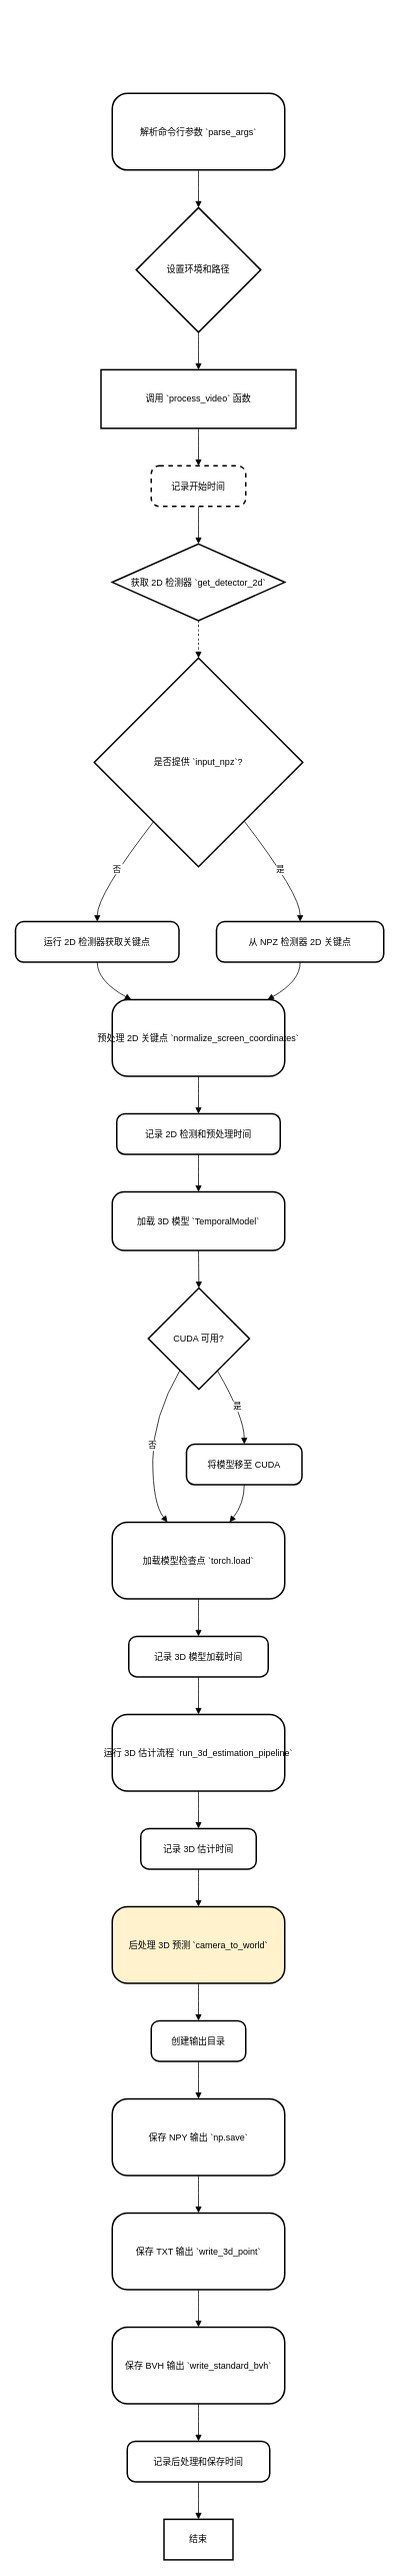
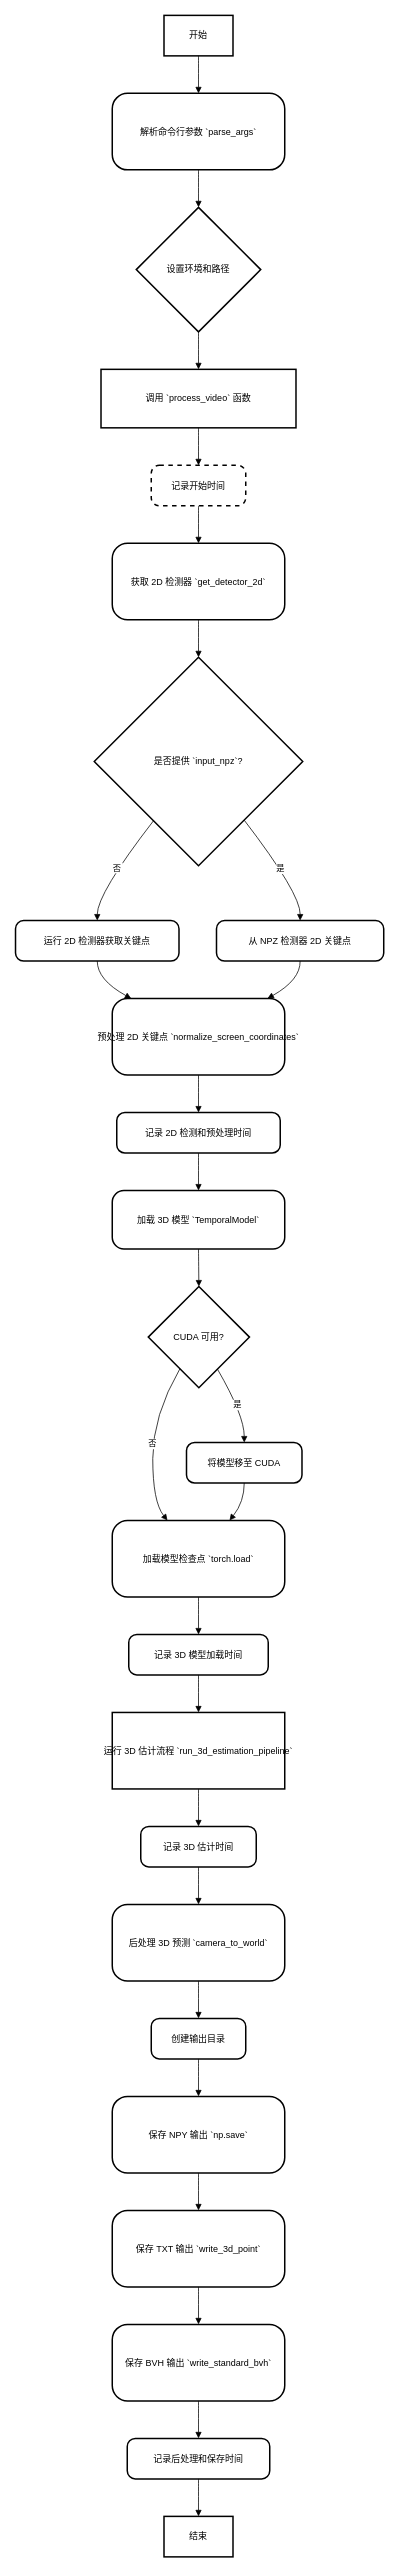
  <mxCell id="0" />
  <mxCell id="1" parent="0" />
+ <mxCell id="2" value="开始" style="whiteSpace=wrap;strokeWidth=2;" vertex="1" parent="1"><mxGeometry x="218" y="20" width="92" height="54" as="geometry" /></mxCell>
  <mxCell id="3" value="解析命令行参数 `parse_args`" style="rounded=1;arcSize=20;strokeWidth=2" vertex="1" parent="1"><mxGeometry x="149" y="124" width="230" height="102" as="geometry" /></mxCell>
  <mxCell id="4" value="设置环境和路径" style="rhombus;strokeWidth=2;whiteSpace=wrap;" vertex="1" parent="1"><mxGeometry x="181" y="276" width="166" height="166" as="geometry" /></mxCell>
  <mxCell id="5" value="调用 `process_video` 函数" style="whiteSpace=wrap;strokeWidth=2;" vertex="1" parent="1"><mxGeometry x="134" y="492" width="260" height="78" as="geometry" /></mxCell>
  <mxCell id="6" value="记录开始时间" style="rounded=1;arcSize=20;strokeWidth=2;dashed=1;" vertex="1" parent="1"><mxGeometry x="201" y="620" width="126" height="54" as="geometry" /></mxCell>
- <mxCell id="7" value="获取 2D 检测器 `get_detector_2d`" style="rhombus;arcSize=20;strokeWidth=2;" vertex="1" parent="1"><mxGeometry x="149" y="724" width="230" height="102" as="geometry" /></mxCell>
+ <mxCell id="7" value="获取 2D 检测器 `get_detector_2d`" style="rounded=1;arcSize=20;strokeWidth=2" vertex="1" parent="1"><mxGeometry x="149" y="724" width="230" height="102" as="geometry" /></mxCell>
  <mxCell id="8" value="是否提供 `input_npz`?" style="rhombus;strokeWidth=2;whiteSpace=wrap;" vertex="1" parent="1"><mxGeometry x="125" y="876" width="278" height="278" as="geometry" /></mxCell>
  <mxCell id="9" value="运行 2D 检测器获取关键点" style="rounded=1;arcSize=20;strokeWidth=2" vertex="1" parent="1"><mxGeometry x="20" y="1227" width="218" height="54" as="geometry" /></mxCell>
  <mxCell id="10" value="从 NPZ 检测器 2D 关键点" style="rounded=1;arcSize=20;strokeWidth=2" vertex="1" parent="1"><mxGeometry x="288" y="1227" width="223" height="54" as="geometry" /></mxCell>
  <mxCell id="11" value="预处理 2D 关键点 `normalize_screen_coordinates`" style="rounded=1;arcSize=20;strokeWidth=2" vertex="1" parent="1"><mxGeometry x="149" y="1331" width="230" height="102" as="geometry" /></mxCell>
  <mxCell id="12" value="记录 2D 检测和预处理时间" style="rounded=1;arcSize=20;strokeWidth=2" vertex="1" parent="1"><mxGeometry x="155" y="1483" width="218" height="54" as="geometry" /></mxCell>
  <mxCell id="13" value="加载 3D 模型 `TemporalModel`" style="rounded=1;arcSize=20;strokeWidth=2" vertex="1" parent="1"><mxGeometry x="149" y="1587" width="230" height="78" as="geometry" /></mxCell>
  <mxCell id="14" value="CUDA 可用?" style="rhombus;strokeWidth=2;whiteSpace=wrap;" vertex="1" parent="1"><mxGeometry x="197" y="1715" width="135" height="135" as="geometry" /></mxCell>
  <mxCell id="15" value="将模型移至 CUDA" style="rounded=1;arcSize=20;strokeWidth=2" vertex="1" parent="1"><mxGeometry x="248" y="1923" width="154" height="54" as="geometry" /></mxCell>
  <mxCell id="16" value="加载模型检查点 `torch.load`" style="rounded=1;arcSize=20;strokeWidth=2" vertex="1" parent="1"><mxGeometry x="149" y="2027" width="230" height="102" as="geometry" /></mxCell>
  <mxCell id="17" value="记录 3D 模型加载时间" style="rounded=1;arcSize=20;strokeWidth=2" vertex="1" parent="1"><mxGeometry x="171" y="2179" width="186" height="54" as="geometry" /></mxCell>
- <mxCell id="18" value="运行 3D 估计流程 `run_3d_estimation_pipeline`" style="rounded=1;arcSize=20;strokeWidth=2" vertex="1" parent="1"><mxGeometry x="149" y="2283" width="230" height="102" as="geometry" /></mxCell>
+ <mxCell id="18" value="运行 3D 估计流程 `run_3d_estimation_pipeline`" style="arcSize=20;strokeWidth=2;rounded=0;" vertex="1" parent="1"><mxGeometry x="149" y="2283" width="230" height="102" as="geometry" /></mxCell>
  <mxCell id="19" value="记录 3D 估计时间" style="rounded=1;arcSize=20;strokeWidth=2" vertex="1" parent="1"><mxGeometry x="187" y="2435" width="154" height="54" as="geometry" /></mxCell>
- <mxCell id="20" value="后处理 3D 预测 `camera_to_world`" style="rounded=1;arcSize=20;strokeWidth=2;fillColor=#fff2cc;" vertex="1" parent="1"><mxGeometry x="149" y="2539" width="230" height="102" as="geometry" /></mxCell>
+ <mxCell id="20" value="后处理 3D 预测 `camera_to_world`" style="rounded=1;arcSize=20;strokeWidth=2" vertex="1" parent="1"><mxGeometry x="149" y="2539" width="230" height="102" as="geometry" /></mxCell>
  <mxCell id="21" value="创建输出目录" style="rounded=1;arcSize=20;strokeWidth=2" vertex="1" parent="1"><mxGeometry x="201" y="2691" width="126" height="54" as="geometry" /></mxCell>
  <mxCell id="22" value="保存 NPY 输出 `np.save`" style="rounded=1;arcSize=20;strokeWidth=2" vertex="1" parent="1"><mxGeometry x="149" y="2795" width="230" height="102" as="geometry" /></mxCell>
  <mxCell id="23" value="保存 TXT 输出 `write_3d_point`" style="rounded=1;arcSize=20;strokeWidth=2" vertex="1" parent="1"><mxGeometry x="149" y="2947" width="230" height="102" as="geometry" /></mxCell>
  <mxCell id="24" value="保存 BVH 输出 `write_standard_bvh`" style="rounded=1;arcSize=20;strokeWidth=2" vertex="1" parent="1"><mxGeometry x="149" y="3099" width="230" height="102" as="geometry" /></mxCell>
  <mxCell id="25" value="记录后处理和保存时间" style="rounded=1;arcSize=20;strokeWidth=2" vertex="1" parent="1"><mxGeometry x="169" y="3251" width="190" height="54" as="geometry" /></mxCell>
  <mxCell id="26" value="结束" style="whiteSpace=wrap;strokeWidth=2;" vertex="1" parent="1"><mxGeometry x="218" y="3355" width="92" height="54" as="geometry" /></mxCell>
+ <mxCell id="27" value="" style="curved=1;startArrow=none;endArrow=block;exitX=0.5;exitY=1;entryX=0.5;entryY=0;rounded=0;" edge="1" parent="1" source="2" target="3"><mxGeometry relative="1" as="geometry"><Array as="points" /></mxGeometry></mxCell>
  <mxCell id="28" value="" style="curved=1;startArrow=none;endArrow=block;exitX=0.5;exitY=1;entryX=0.5;entryY=0;rounded=0;" edge="1" parent="1" source="3" target="4"><mxGeometry relative="1" as="geometry"><Array as="points" /></mxGeometry></mxCell>
  <mxCell id="29" value="" style="curved=1;startArrow=none;endArrow=block;exitX=0.5;exitY=1;entryX=0.5;entryY=0;rounded=0;" edge="1" parent="1" source="4" target="5"><mxGeometry relative="1" as="geometry"><Array as="points" /></mxGeometry></mxCell>
  <mxCell id="30" value="" style="curved=1;startArrow=none;endArrow=block;exitX=0.5;exitY=1;entryX=0.5;entryY=0;rounded=0;" edge="1" parent="1" source="5" target="6"><mxGeometry relative="1" as="geometry"><Array as="points" /></mxGeometry></mxCell>
  <mxCell id="31" value="" style="curved=1;startArrow=none;endArrow=block;exitX=0.5;exitY=1;entryX=0.5;entryY=0;rounded=0;" edge="1" parent="1" source="6" target="7"><mxGeometry relative="1" as="geometry"><Array as="points" /></mxGeometry></mxCell>
- <mxCell id="32" value="" style="curved=1;startArrow=none;endArrow=block;exitX=0.5;exitY=1;entryX=0.5;entryY=0;rounded=0;dashed=1;" edge="1" parent="1" source="7" target="8"><mxGeometry relative="1" as="geometry"><Array as="points" /></mxGeometry></mxCell>
+ <mxCell id="32" value="" style="curved=1;startArrow=none;endArrow=block;exitX=0.5;exitY=1;entryX=0.5;entryY=0;rounded=0;" edge="1" parent="1" source="7" target="8"><mxGeometry relative="1" as="geometry"><Array as="points" /></mxGeometry></mxCell>
  <mxCell id="33" value="否" style="curved=1;startArrow=none;endArrow=block;exitX=0.12;exitY=1;entryX=0.5;entryY=0;rounded=0;" edge="1" parent="1" source="8" target="9"><mxGeometry relative="1" as="geometry"><Array as="points"><mxPoint x="129" y="1191" /></Array></mxGeometry></mxCell>
  <mxCell id="34" value="是" style="curved=1;startArrow=none;endArrow=block;exitX=0.89;exitY=1;entryX=0.5;entryY=0;rounded=0;" edge="1" parent="1" source="8" target="10"><mxGeometry relative="1" as="geometry"><Array as="points"><mxPoint x="400" y="1191" /></Array></mxGeometry></mxCell>
  <mxCell id="35" value="" style="curved=1;startArrow=none;endArrow=block;exitX=0.5;exitY=1;entryX=0.11;entryY=0;rounded=0;" edge="1" parent="1" source="9" target="11"><mxGeometry relative="1" as="geometry"><Array as="points"><mxPoint x="129" y="1306" /></Array></mxGeometry></mxCell>
  <mxCell id="36" value="" style="curved=1;startArrow=none;endArrow=block;exitX=0.5;exitY=1;entryX=0.9;entryY=0;rounded=0;" edge="1" parent="1" source="10" target="11"><mxGeometry relative="1" as="geometry"><Array as="points"><mxPoint x="400" y="1306" /></Array></mxGeometry></mxCell>
  <mxCell id="37" value="" style="curved=1;startArrow=none;endArrow=block;exitX=0.5;exitY=1;entryX=0.5;entryY=0;rounded=0;" edge="1" parent="1" source="11" target="12"><mxGeometry relative="1" as="geometry"><Array as="points" /></mxGeometry></mxCell>
  <mxCell id="38" value="" style="curved=1;startArrow=none;endArrow=block;exitX=0.5;exitY=1;entryX=0.5;entryY=0;rounded=0;" edge="1" parent="1" source="12" target="13"><mxGeometry relative="1" as="geometry"><Array as="points" /></mxGeometry></mxCell>
  <mxCell id="39" value="" style="curved=1;startArrow=none;endArrow=block;exitX=0.5;exitY=1;entryX=0.5;entryY=0;rounded=0;" edge="1" parent="1" source="13" target="14"><mxGeometry relative="1" as="geometry"><Array as="points" /></mxGeometry></mxCell>
  <mxCell id="40" value="是" style="curved=1;startArrow=none;endArrow=block;exitX=0.79;exitY=1;entryX=0.5;entryY=0;rounded=0;" edge="1" parent="1" source="14" target="15"><mxGeometry relative="1" as="geometry"><Array as="points"><mxPoint x="325" y="1887" /></Array></mxGeometry></mxCell>
  <mxCell id="41" value="否" style="curved=1;startArrow=none;endArrow=block;exitX=0.2;exitY=1;entryX=0.32;entryY=0;rounded=0;" edge="1" parent="1" source="14" target="16"><mxGeometry relative="1" as="geometry"><Array as="points"><mxPoint x="203" y="1887" /><mxPoint x="203" y="2002" /></Array></mxGeometry></mxCell>
  <mxCell id="42" value="" style="curved=1;startArrow=none;endArrow=block;exitX=0.5;exitY=1;entryX=0.68;entryY=0;rounded=0;" edge="1" parent="1" source="15" target="16"><mxGeometry relative="1" as="geometry"><Array as="points"><mxPoint x="325" y="2002" /></Array></mxGeometry></mxCell>
  <mxCell id="43" value="" style="curved=1;startArrow=none;endArrow=block;exitX=0.5;exitY=1;entryX=0.5;entryY=0;rounded=0;" edge="1" parent="1" source="16" target="17"><mxGeometry relative="1" as="geometry"><Array as="points" /></mxGeometry></mxCell>
  <mxCell id="44" value="" style="curved=1;startArrow=none;endArrow=block;exitX=0.5;exitY=1;entryX=0.5;entryY=0;rounded=0;" edge="1" parent="1" source="17" target="18"><mxGeometry relative="1" as="geometry"><Array as="points" /></mxGeometry></mxCell>
  <mxCell id="45" value="" style="curved=1;startArrow=none;endArrow=block;exitX=0.5;exitY=1;entryX=0.5;entryY=0;rounded=0;" edge="1" parent="1" source="18" target="19"><mxGeometry relative="1" as="geometry"><Array as="points" /></mxGeometry></mxCell>
  <mxCell id="46" value="" style="curved=1;startArrow=none;endArrow=block;exitX=0.5;exitY=1;entryX=0.5;entryY=0;rounded=0;" edge="1" parent="1" source="19" target="20"><mxGeometry relative="1" as="geometry"><Array as="points" /></mxGeometry></mxCell>
  <mxCell id="47" value="" style="curved=1;startArrow=none;endArrow=block;exitX=0.5;exitY=1;entryX=0.5;entryY=0;rounded=0;" edge="1" parent="1" source="20" target="21"><mxGeometry relative="1" as="geometry"><Array as="points" /></mxGeometry></mxCell>
  <mxCell id="48" value="" style="curved=1;startArrow=none;endArrow=block;exitX=0.5;exitY=1;entryX=0.5;entryY=0;rounded=0;" edge="1" parent="1" source="21" target="22"><mxGeometry relative="1" as="geometry"><Array as="points" /></mxGeometry></mxCell>
  <mxCell id="49" value="" style="curved=1;startArrow=none;endArrow=block;exitX=0.5;exitY=1;entryX=0.5;entryY=0;rounded=0;" edge="1" parent="1" source="22" target="23"><mxGeometry relative="1" as="geometry"><Array as="points" /></mxGeometry></mxCell>
  <mxCell id="50" value="" style="curved=1;startArrow=none;endArrow=block;exitX=0.5;exitY=1;entryX=0.5;entryY=0;rounded=0;" edge="1" parent="1" source="23" target="24"><mxGeometry relative="1" as="geometry"><Array as="points" /></mxGeometry></mxCell>
  <mxCell id="51" value="" style="curved=1;startArrow=none;endArrow=block;exitX=0.5;exitY=1;entryX=0.5;entryY=0;rounded=0;" edge="1" parent="1" source="24" target="25"><mxGeometry relative="1" as="geometry"><Array as="points" /></mxGeometry></mxCell>
  <mxCell id="52" value="" style="curved=1;startArrow=none;endArrow=block;exitX=0.5;exitY=1;entryX=0.5;entryY=0;rounded=0;" edge="1" parent="1" source="25" target="26"><mxGeometry relative="1" as="geometry"><Array as="points" /></mxGeometry></mxCell>
